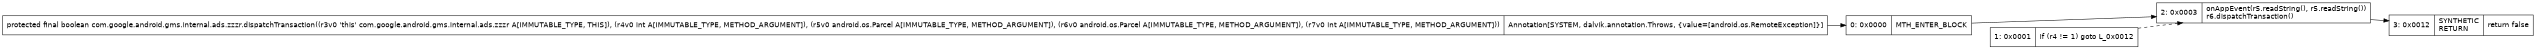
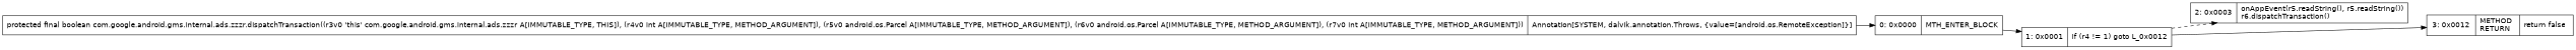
  digraph {
    fontname="DejaVu Sans"
    rankdir=LR
    node [fontname="DejaVu Sans" shape=record]
    edge [fontname="DejaVu Sans"]
    n1 [label="{0\:\ 0x0000|MTH_ENTER_BLOCK\l}"]
    n2 [label="{1\:\ 0x0001|if (r4 != 1) goto L_0x0012\l}"]
    n3 [label="{2\:\ 0x0003|onAppEvent(r5.readString(), r5.readString())\lr6.dispatchTransaction()\l}"]
-   n4 [label="{3\:\ 0x0012|SYNTHETIC\lRETURN\l|return false\l}"]
+   n4 [label="{3\:\ 0x0012|METHOD\lRETURN\l|return false\l}"]
    n5 [label="{protected final boolean com.google.android.gms.internal.ads.zzzr.dispatchTransaction((r3v0 'this' com.google.android.gms.internal.ads.zzzr A[IMMUTABLE_TYPE, THIS]), (r4v0 int A[IMMUTABLE_TYPE, METHOD_ARGUMENT]), (r5v0 android.os.Parcel A[IMMUTABLE_TYPE, METHOD_ARGUMENT]), (r6v0 android.os.Parcel A[IMMUTABLE_TYPE, METHOD_ARGUMENT]), (r7v0 int A[IMMUTABLE_TYPE, METHOD_ARGUMENT]))  | Annotation[SYSTEM, dalvik.annotation.Throws, \{value=[android.os.RemoteException]\}]\l}"]
-   n1 -> n3
+   n1 -> n2
    n2 -> n3 [style=dashed]
-   n3 -> n4
+   n2 -> n4
    n5 -> n1
  }
